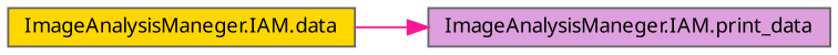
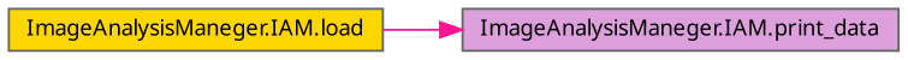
  digraph {
    rankdir=LR
    fontname="Noto Sans"
    node [fontname="Noto Sans" fontsize=10 shape=box style=filled]
-   n1 [color=gray40 fillcolor=gold fontcolor=black height=0.2 label="ImageAnalysisManeger.IAM.data" width=0.4]
+   n1 [color=gray40 fillcolor=gold fontcolor=black height=0.2 label="ImageAnalysisManeger.IAM.load" width=0.4]
    n2 [color=grey40 fillcolor=plum height=0.2 label="ImageAnalysisManeger.IAM.print_data" width=0.4]
    n1 -> n2 [color=deeppink fontname="Noto Sans" fontsize=10 labelfontname=Helvetica labelfontsize=10 style=solid]
  }
